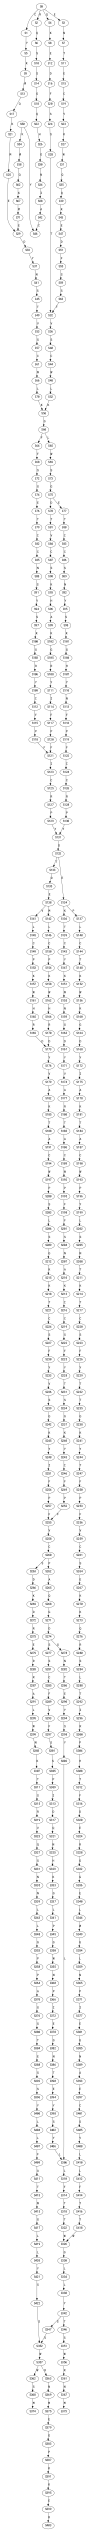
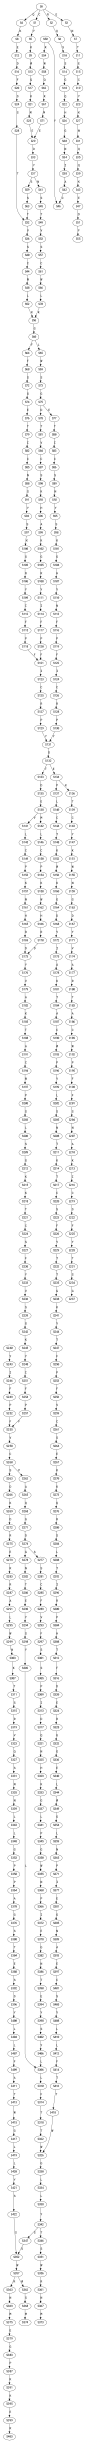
  strict digraph {
    fontname="Roboto Mono"
    node [fontname="Roboto Mono"]
    edge [fontname="Roboto Mono"]
    S0
    S1
    S2
    S3
    S4
    S5
    S6
    S7
    S8
    S9
    S10
    S11
    S12
    S13
    S14
    S15
    S16
    S17
    S18
    S19
    S20
    S21
    S22
    S23
    S24
    S25
    S26
    S27
    S28
    S29
    S30
    S31
    S32
    S33
    S34
    S35
    S36
    S37
    S38
    S39
    S40
    S41
    S42
    S43
    S44
    S45
    S46
    S47
    S48
    S49
    S51
    S52
    S53
    S50
    S54
    S55
    S56
    S57
    S58
    S59
    S60
    S61
    S62
    S63
    S64
    S65
    S66
    S67
    S68
    S69
    S70
    S71
    S72
    S73
    S74
    S75
    S76
    S77
    S78
    S79
    S80
    S81
    S82
    S83
    S84
    S85
    S86
    S87
    S88
    S89
    S90
    S91
    S92
    S93
    S94
    S95
    S96
    S97
    S98
    S99
    S100
    S101
    S102
    S103
    S104
    S105
    S106
    S107
    S108
    S109
    S110
    S111
    S112
    S113
    S114
    S115
    S116
    S117
    S118
    S119
    S120
    S121
    S122
    S123
    S124
    S125
    S126
    S127
    S128
    S129
    S130
    S131
    S132
    S133
    S134
    S135
    S136
    S137
    S138
    S139
    S140
    S141
    S142
    S143
    S144
    S145
    S146
    S147
    S148
    S149
    S150
    S151
    S152
    S153
    S154
    S155
    S156
    S157
    S158
    S159
    S160
    S161
    S162
    S163
    S164
    S165
    S166
    S167
    S168
    S169
    S170
    S171
    S172
    S173
    S174
    S175
    S176
    S177
    S178
    S179
    S180
    S181
    S182
    S183
    S184
    S185
    S186
    S187
    S188
    S189
    S190
    S191
    S192
    S193
    S194
    S195
    S196
    S197
    S198
    S199
    S200
    S201
    S202
    S203
    S204
    S205
    S206
    S207
    S208
    S209
    S210
    S211
    S212
    S213
    S214
    S215
    S216
    S217
    S218
    S219
    S220
    S221
    S222
    S223
    S224
    S225
    S226
    S227
    S228
    S229
    S230
    S231
    S232
    S233
    S234
    S235
    S236
    S237
    S238
    S239
    S240
    S241
    S242
    S243
    S244
    S245
    S246
    S247
    S248
    S249
    S250
    S251
    S252
    S253
    S254
    S255
    S256
    S257
    S258
    S259
    S260
    S261
    S262
    S263
    S264
    S265
    S266
    S267
    S268
    S269
    S270
    S271
    S272
    S273
    S274
    S275
    S276
    S277
    S278
    S279
    S280
    S281
    S282
    S283
    S284
    S285
    S286
    S287
    S288
    S289
    S290
    S291
    S292
    S293
    S294
    S295
    S296
    S297
    S298
    S299
    S300
    S301
    S302
    S303
    S304
    S305
    S306
    S307
    S308
    S309
    S310
    S311
    S312
    S313
    S314
    S315
    S316
    S317
    S318
    S319
    S320
    S321
    S322
    S323
    S324
    S325
    S326
    S327
    S328
    S329
    S330
    S331
    S332
    S333
    S334
    S335
    S336
    S337
    S338
    S339
    S340
    S341
    S342
    S343
    S344
    S345
    S346
    S347
    S348
    S349
    S350
    S351
    S352
    S353
    S354
    S355
    S356
    S357
    S358
    S359
    S360
    S361
    S362
    S363
    S364
    S365
    S366
    S367
    S368
    S369
    S370
    S371
    S372
    S373
    S374
    S375
    S376
    S377
    S378
    S379
    S380
    S381
    S382
    S383
    S384
    S385
    S386
    S387
    S388
    S389
    S390
    S391
    S392
    S393
    S394
    S395
    S396
    S397
    S398
    S399
    S400
    S401
    S402
    S403
    S404
    S405
    S406
    S407
    S408
    S409
    S410
    S411
    S412
    S413
    S414
    S415
    S416
    S417
    S418
    S419
    S420
    S421
    S422
    S0 -> S1 [label=C]
    S0 -> S2 [label=R]
    S0 -> S3 [label=E]
    S0 -> S4 [label=Q]
    S1 -> S5 [label=Y]
    S2 -> S6 [label=Q]
    S3 -> S7 [label=N]
    S4 -> S8 [label=K]
    S5 -> S9 [label=K]
    S6 -> S10 [label=S]
    S7 -> S11 [label=T]
    S8 -> S12 [label=E]
    S9 -> S13 [label=W]
    S10 -> S14 [label=S]
    S11 -> S15 [label=E]
    S12 -> S16 [label=D]
    S13 -> S17 [label=Q]
    S14 -> S18 [label=G]
    S15 -> S19 [label=C]
    S16 -> S20 [label=F]
    S17 -> S21 [label=K]
    S18 -> S22 [label=Q]
    S19 -> S23 [label=Y]
    S20 -> S24 [label=S]
    S21 -> S25 [label=M]
    S22 -> S26 [label=H]
    S23 -> S27 [label=K]
    S24 -> S28 [label=S]
    S25 -> S29 [label=E]
    S26 -> S30 [label=G]
    S27 -> S31 [label=W]
    S28 -> S32 [label=T]
    S29 -> S33 [label=D]
    S30 -> S34 [label=N]
    S31 -> S35 [label=Q]
    S32 -> S36 [label=V]
    S33 -> S37 [label=Y]
    S34 -> S38 [label=I]
    S35 -> S39 [label=Q]
    S36 -> S40 [label=S]
    S37 -> S41 [label=N]
    S38 -> S42 [label=A]
    S39 -> S43 [label=K]
    S40 -> S44 [label=C]
    S41 -> S45 [label=S]
    S42 -> S46 [label=C]
    S43 -> S47 [label=E]
    S44 -> S48 [label=W]
    S45 -> S49 [label=T]
    S47 -> S51 [label=D]
    S48 -> S52 [label=L]
    S49 -> S53 [label=V]
    S51 -> S55 [label=F]
    S52 -> S56 [label=K]
    S53 -> S57 [label=S]
    S50 -> S46 [label=Y]
    S50 -> S54 [label=K]
    S54 -> S58 [label=W]
-   S55 -> S59 [label=S]
+   S37 -> S59 [label=S]
    S56 -> S60 [label=G]
    S57 -> S61 [label=C]
    S58 -> S62 [label=Q]
    S59 -> S63 [label=S]
    S60 -> S64 [label=F]
    S60 -> S65 [label=L]
    S61 -> S66 [label=W]
    S62 -> S67 [label=K]
    S63 -> S32 [label=T]
    S64 -> S68 [label=F]
    S65 -> S69 [label=W]
    S66 -> S70 [label=L]
    S67 -> S71 [label=M]
    S68 -> S72 [label=S]
    S69 -> S73 [label=S]
    S70 -> S56 [label=K]
    S71 -> S29 [label=E]
    S72 -> S74 [label=G]
    S73 -> S75 [label=G]
    S74 -> S76 [label=E]
    S75 -> S77 [label=E]
    S75 -> S78 [label=D]
    S76 -> S79 [label=T]
    S77 -> S80 [label=T]
    S78 -> S81 [label=T]
    S79 -> S82 [label=I]
    S80 -> S83 [label=I]
    S81 -> S84 [label=V]
    S82 -> S85 [label=C]
    S83 -> S86 [label=C]
    S84 -> S87 [label=C]
    S85 -> S88 [label=N]
    S86 -> S89 [label=S]
    S87 -> S90 [label=S]
    S88 -> S91 [label=S]
    S89 -> S92 [label=N]
    S90 -> S93 [label=K]
    S91 -> S94 [label=Y]
    S92 -> S95 [label=Y]
    S93 -> S96 [label=H]
    S94 -> S97 [label=S]
    S95 -> S98 [label=S]
    S96 -> S99 [label=A]
    S97 -> S100 [label=K]
    S98 -> S101 [label=K]
    S99 -> S102 [label=K]
    S100 -> S103 [label=G]
    S101 -> S104 [label=G]
    S102 -> S105 [label=G]
    S103 -> S106 [label=R]
    S104 -> S107 [label=H]
    S105 -> S108 [label=R]
    S106 -> S109 [label=Y]
    S107 -> S110 [label=Y]
    S108 -> S111 [label=Y]
    S109 -> S112 [label=I]
    S110 -> S113 [label=N]
    S111 -> S114 [label=I]
    S112 -> S115 [label=F]
    S113 -> S116 [label=F]
    S114 -> S117 [label=F]
    S115 -> S118 [label=P]
    S116 -> S119 [label=P]
    S117 -> S120 [label=P]
    S118 -> S121 [label=F]
    S119 -> S122 [label=F]
    S120 -> S121 [label=F]
    S121 -> S123 [label=I]
    S122 -> S124 [label=I]
    S123 -> S125 [label=C]
    S124 -> S126 [label=C]
    S125 -> S127 [label=R]
    S126 -> S128 [label=R]
    S127 -> S129 [label=P]
    S128 -> S130 [label=P]
    S129 -> S131 [label=Y]
    S130 -> S131 [label=Y]
    S131 -> S132 [label=D]
    S132 -> S133 [label=T]
    S132 -> S134 [label=E]
    S133 -> S135 [label=D]
    S134 -> S136 [label=K]
    S134 -> S137 [label=P]
    S135 -> S138 [label=E]
    S136 -> S139 [label=T]
    S137 -> S140 [label=L]
    S138 -> S141 [label=V]
    S138 -> S142 [label=M]
    S139 -> S143 [label=C]
    S140 -> S144 [label=C]
    S141 -> S145 [label=L]
    S142 -> S146 [label=L]
    S143 -> S147 [label=Y]
    S144 -> S148 [label=T]
    S145 -> S149 [label=C]
    S146 -> S150 [label=C]
    S147 -> S151 [label=K]
    S148 -> S152 [label=K]
    S149 -> S153 [label=P]
    S150 -> S154 [label=P]
    S151 -> S155 [label=W]
    S152 -> S156 [label=W]
    S153 -> S157 [label=K]
    S154 -> S158 [label=K]
    S155 -> S159 [label=N]
    S156 -> S160 [label=K]
    S157 -> S161 [label=W]
    S158 -> S162 [label=W]
    S159 -> S163 [label=G]
    S160 -> S164 [label=G]
    S161 -> S165 [label=H]
    S162 -> S166 [label=H]
    S163 -> S167 [label=D]
    S164 -> S168 [label=D]
    S165 -> S169 [label=R]
    S166 -> S170 [label=R]
    S167 -> S171 [label=Y]
    S168 -> S172 [label=Y]
    S169 -> S173 [label=D]
    S170 -> S173 [label=D]
    S171 -> S174 [label=V]
    S172 -> S175 [label=I]
    S173 -> S176 [label=Y]
    S174 -> S177 [label=A]
    S175 -> S178 [label=A]
    S176 -> S179 [label=V]
    S177 -> S180 [label=R]
    S178 -> S181 [label=K]
    S179 -> S182 [label=A]
    S180 -> S183 [label=T]
    S181 -> S184 [label=T]
    S182 -> S185 [label=K]
    S183 -> S186 [label=A]
    S184 -> S187 [label=A]
    S185 -> S188 [label=T]
    S186 -> S189 [label=C]
    S187 -> S190 [label=C]
    S188 -> S191 [label=A]
    S189 -> S192 [label=W]
    S190 -> S193 [label=W]
    S191 -> S194 [label=C]
    S192 -> S195 [label=P]
    S193 -> S196 [label=P]
    S194 -> S197 [label=W]
    S195 -> S198 [label=F]
    S196 -> S199 [label=Y]
    S197 -> S200 [label=P]
    S198 -> S201 [label=F]
    S199 -> S202 [label=L]
    S200 -> S203 [label=S]
    S201 -> S204 [label=S]
    S202 -> S205 [label=S]
    S203 -> S206 [label=L]
    S204 -> S207 [label=N]
    S205 -> S208 [label=N]
    S206 -> S209 [label=S]
    S207 -> S210 [label=A]
    S208 -> S211 [label=T]
    S209 -> S212 [label=G]
    S210 -> S213 [label=K]
    S211 -> S214 [label=K]
    S212 -> S215 [label=K]
    S213 -> S216 [label=I]
    S214 -> S217 [label=T]
    S215 -> S218 [label=K]
    S216 -> S219 [label=C]
    S217 -> S220 [label=C]
    S218 -> S221 [label=T]
    S219 -> S222 [label=S]
    S220 -> S223 [label=S]
    S221 -> S224 [label=C]
    S222 -> S225 [label=F]
    S223 -> S226 [label=F]
    S224 -> S227 [label=S]
    S225 -> S228 [label=Y]
    S226 -> S229 [label=Y]
    S227 -> S230 [label=F]
    S228 -> S231 [label=T]
    S229 -> S232 [label=T]
    S230 -> S233 [label=Y]
    S231 -> S234 [label=S]
    S232 -> S235 [label=T]
    S233 -> S236 [label=V]
    S234 -> S237 [label=G]
    S235 -> S238 [label=G]
    S236 -> S239 [label=S]
-   S237 -> S240 [label=K]
    S238 -> S241 [label=K]
    S239 -> S242 [label=G]
    S240 -> S243 [label=Y]
    S241 -> S244 [label=Y]
    S242 -> S245 [label=K]
    S243 -> S246 [label=I]
    S244 -> S247 [label=T]
    S245 -> S248 [label=Y]
    S246 -> S249 [label=F]
    S247 -> S250 [label=F]
    S248 -> S251 [label=I]
    S249 -> S252 [label=P]
    S250 -> S253 [label=P]
    S251 -> S254 [label=F]
    S252 -> S255 [label=F]
    S253 -> S256 [label=F]
    S254 -> S257 [label=P]
    S255 -> S258 [label=V]
    S256 -> S259 [label=V]
    S257 -> S255 [label=F]
    S258 -> S260 [label=C]
    S259 -> S261 [label=C]
    S260 -> S262 [label=P]
    S260 -> S263 [label=S]
    S261 -> S264 [label=S]
    S262 -> S265 [label=A]
    S263 -> S266 [label=D]
    S264 -> S267 [label=E]
    S265 -> S268 [label=Q]
    S266 -> S269 [label=K]
    S267 -> S270 [label=K]
    S268 -> S271 [label=G]
    S269 -> S272 [label=D]
    S270 -> S273 [label=K]
    S271 -> S274 [label=D]
    S272 -> S275 [label=R]
    S273 -> S276 [label=Q]
    S274 -> S277 [label=S]
    S274 -> S278 [label=G]
    S275 -> S279 [label=E]
    S276 -> S280 [label=R]
    S277 -> S281 [label=S]
    S278 -> S282 [label=N]
    S279 -> S283 [label=R]
    S280 -> S284 [label=S]
    S281 -> S285 [label=C]
    S282 -> S286 [label=T]
    S283 -> S287 [label=R]
    S284 -> S288 [label=L]
    S285 -> S289 [label=F]
    S286 -> S290 [label=E]
    S287 -> S291 [label=A]
    S288 -> S292 [label=T]
    S289 -> S293 [label=V]
    S290 -> S294 [label=Y]
    S291 -> S295 [label=L]
    S292 -> S296 [label=I]
    S293 -> S297 [label=F]
    S294 -> S298 [label=S]
    S295 -> S299 [label=W]
    S296 -> S300 [label=R]
    S297 -> S301 [label=S]
    S298 -> S302 [label=Y]
    S299 -> S303 [label=N]
    S300 -> S304 [label=P]
    S301 -> S305 [label=S]
    S302 -> S306 [label=L]
    S303 -> S307 [label=K]
    S304 -> S308 [label=H]
    S305 -> S309 [label=P]
    S306 -> S310 [label=L]
    S307 -> S311 [label=T]
    S308 -> S312 [label=T]
    S309 -> S313 [label=I]
    S310 -> S314 [label=F]
    S311 -> S315 [label=S]
    S312 -> S316 [label=F]
    S313 -> S317 [label=D]
    S314 -> S318 [label=T]
    S315 -> S319 [label=R]
    S316 -> S320 [label=D]
    S317 -> S321 [label=Q]
    S318 -> S322 [label=T]
    S319 -> S323 [label=V]
    S320 -> S324 [label=E]
    S321 -> S325 [label=N]
    S322 -> S326 [label=W]
    S323 -> S327 [label=Q]
    S324 -> S328 [label=R]
    S325 -> S329 [label=H]
    S326 -> S330 [label=G]
    S327 -> S331 [label=S]
    S328 -> S332 [label=G]
    S329 -> S333 [label=K]
    S330 -> S334 [label=L]
    S331 -> S335 [label=N]
    S332 -> S336 [label=G]
    S333 -> S337 [label=G]
    S334 -> S338 [label=L]
    S335 -> S339 [label=N]
    S336 -> S340 [label=E]
    S337 -> S341 [label=L]
    S338 -> S342 [label=Y]
    S339 -> S343 [label=L]
    S340 -> S344 [label=L]
    S341 -> S345 [label=P]
    S342 -> S346 [label=T]
    S342 -> S347 [label=S]
    S343 -> S348 [label=L]
    S344 -> S349 [label=W]
    S345 -> S350 [label=G]
    S346 -> S351 [label=S]
    S347 -> S352 [label=S]
    S348 -> S353 [label=G]
    S349 -> S354 [label=G]
    S350 -> S355 [label=W]
    S351 -> S356 [label=W]
    S352 -> S357 [label=W]
    S353 -> S358 [label=P]
    S354 -> S359 [label=L]
    S355 -> S360 [label=N]
    S356 -> S361 [label=R]
    S357 -> S362 [label=W]
    S357 -> S363 [label=R]
    S358 -> S364 [label=P]
    S359 -> S365 [label=N]
    S360 -> S366 [label=P]
    S361 -> S367 [label=N]
    S362 -> S368 [label=S]
    S363 -> S369 [label=N]
    S364 -> S370 [label=A]
    S365 -> S371 [label=P]
    S366 -> S372 [label=I]
    S367 -> S373 [label=M]
    S368 -> S374 [label=M]
    S369 -> S375 [label=M]
    S370 -> S376 [label=G]
    S371 -> S377 [label=I]
    S372 -> S378 [label=E]
    S375 -> S379 [label=E]
    S376 -> S380 [label=S]
    S377 -> S381 [label=E]
    S378 -> S382 [label=G]
    S379 -> S383 [label=G]
    S380 -> S384 [label=T]
    S381 -> S385 [label=G]
    S382 -> S386 [label=N]
    S383 -> S387 [label=P]
    S384 -> S388 [label=E]
    S385 -> S389 [label=N]
    S386 -> S390 [label=T]
    S387 -> S391 [label=K]
    S388 -> S392 [label=S]
    S389 -> S393 [label=A]
    S390 -> S394 [label=E]
    S391 -> S395 [label=K]
    S392 -> S396 [label=S]
    S393 -> S397 [label=E]
    S394 -> S398 [label=Y]
    S395 -> S399 [label=E]
    S396 -> S400 [label=Y]
    S397 -> S401 [label=C]
    S398 -> S402 [label=S]
    S399 -> S403 [label=R]
    S400 -> S404 [label=L]
    S401 -> S405 [label=S]
    S402 -> S406 [label=Y]
    S404 -> S407 [label=L]
    S405 -> S408 [label=Y]
    S406 -> S306 [label=L]
    S407 -> S409 [label=F]
    S408 -> S410 [label=L]
    S409 -> S411 [label=A]
    S410 -> S412 [label=L]
    S411 -> S413 [label=T]
    S412 -> S414 [label=F]
    S413 -> S415 [label=W]
    S414 -> S416 [label=T]
    S415 -> S417 [label=G]
    S416 -> S418 [label=T]
    S417 -> S419 [label=L]
    S418 -> S326 [label=W]
    S419 -> S420 [label=L]
    S420 -> S421 [label=Y]
    S421 -> S422 [label=S]
    S422 -> S352 [label=S]
  }
